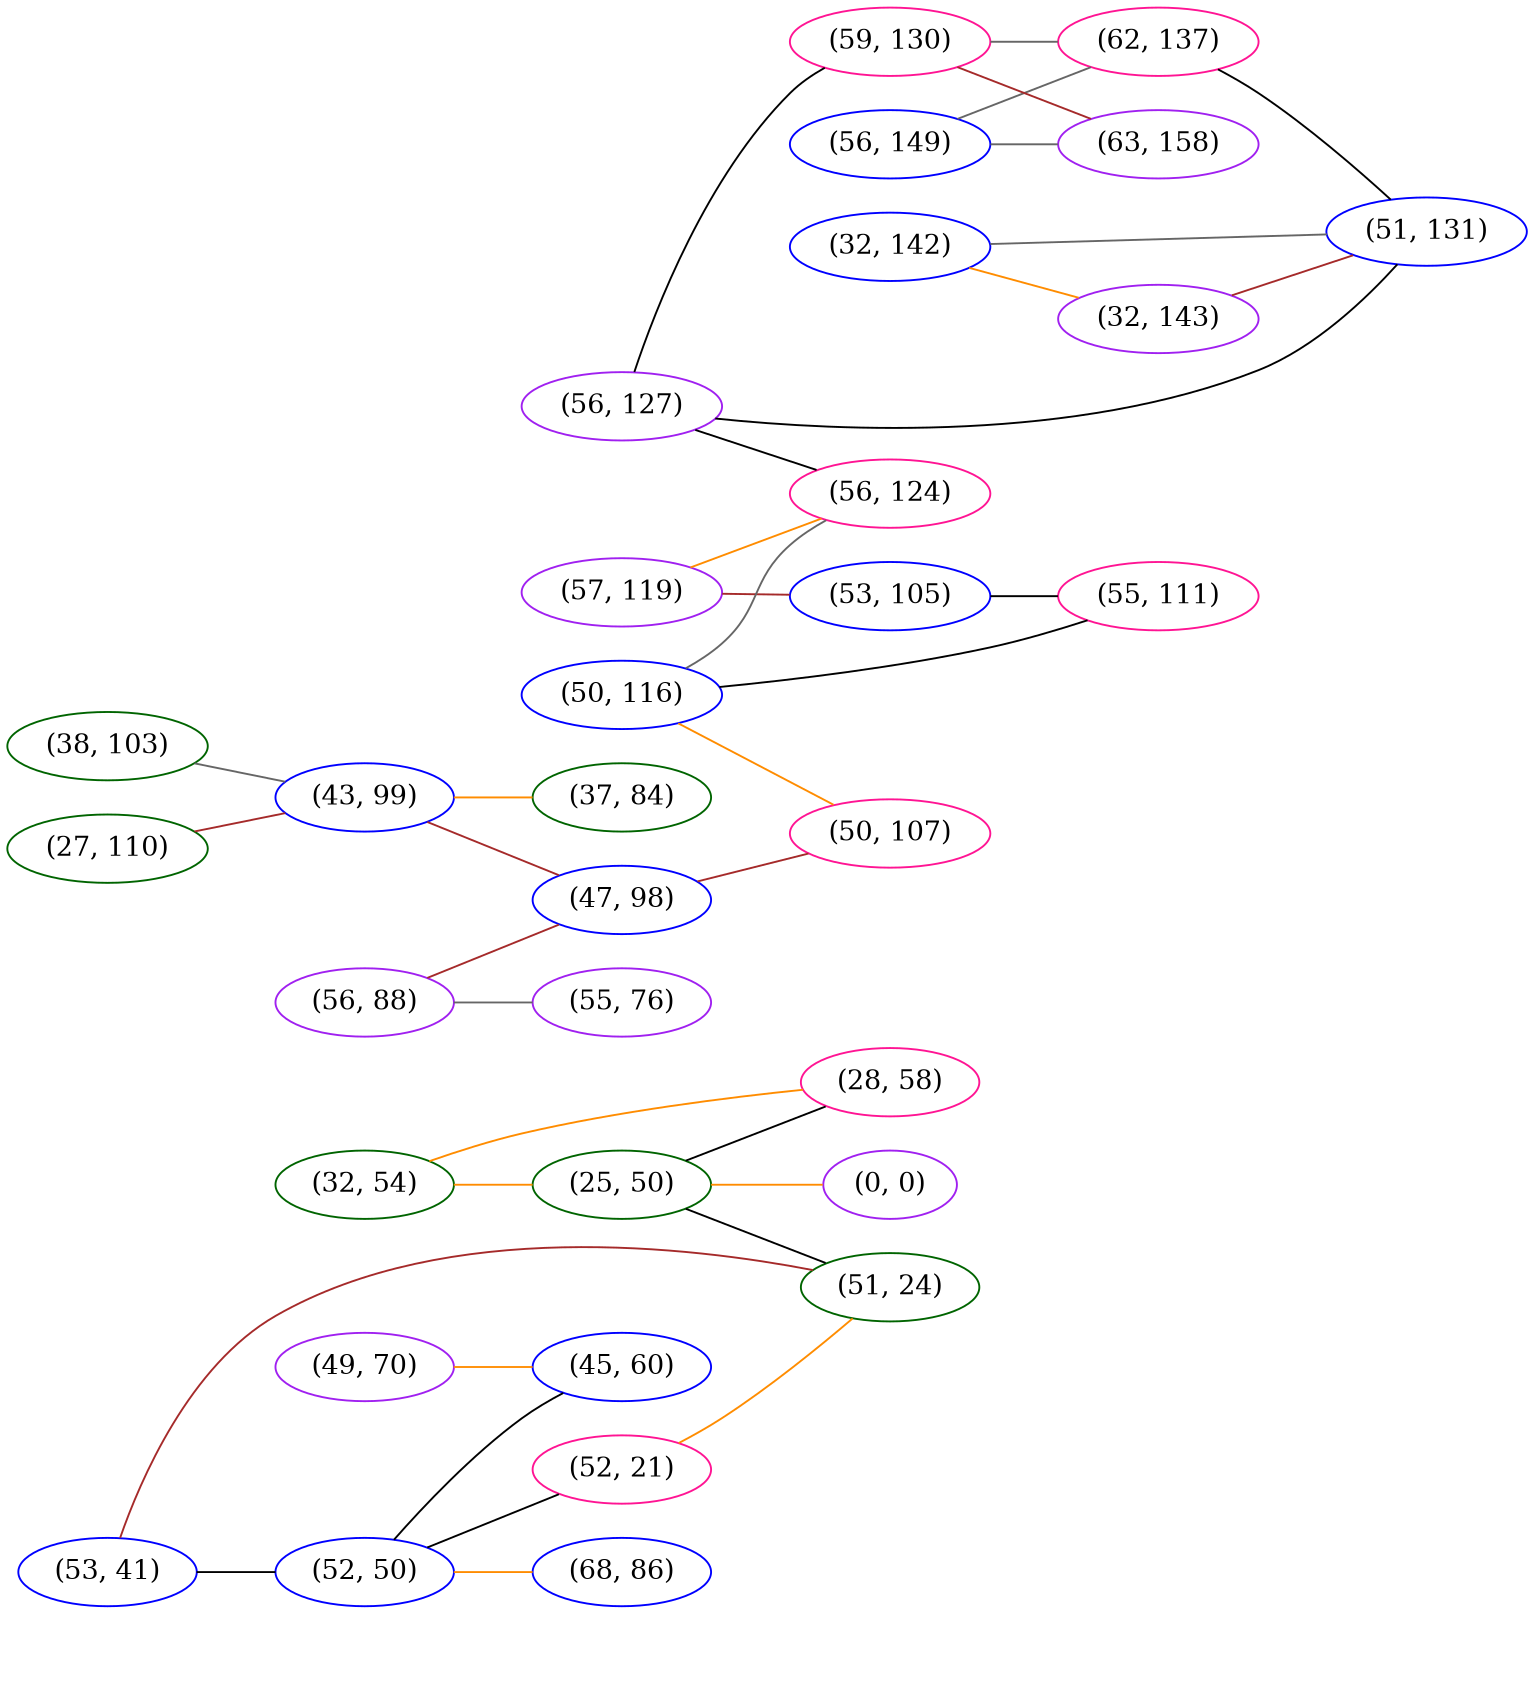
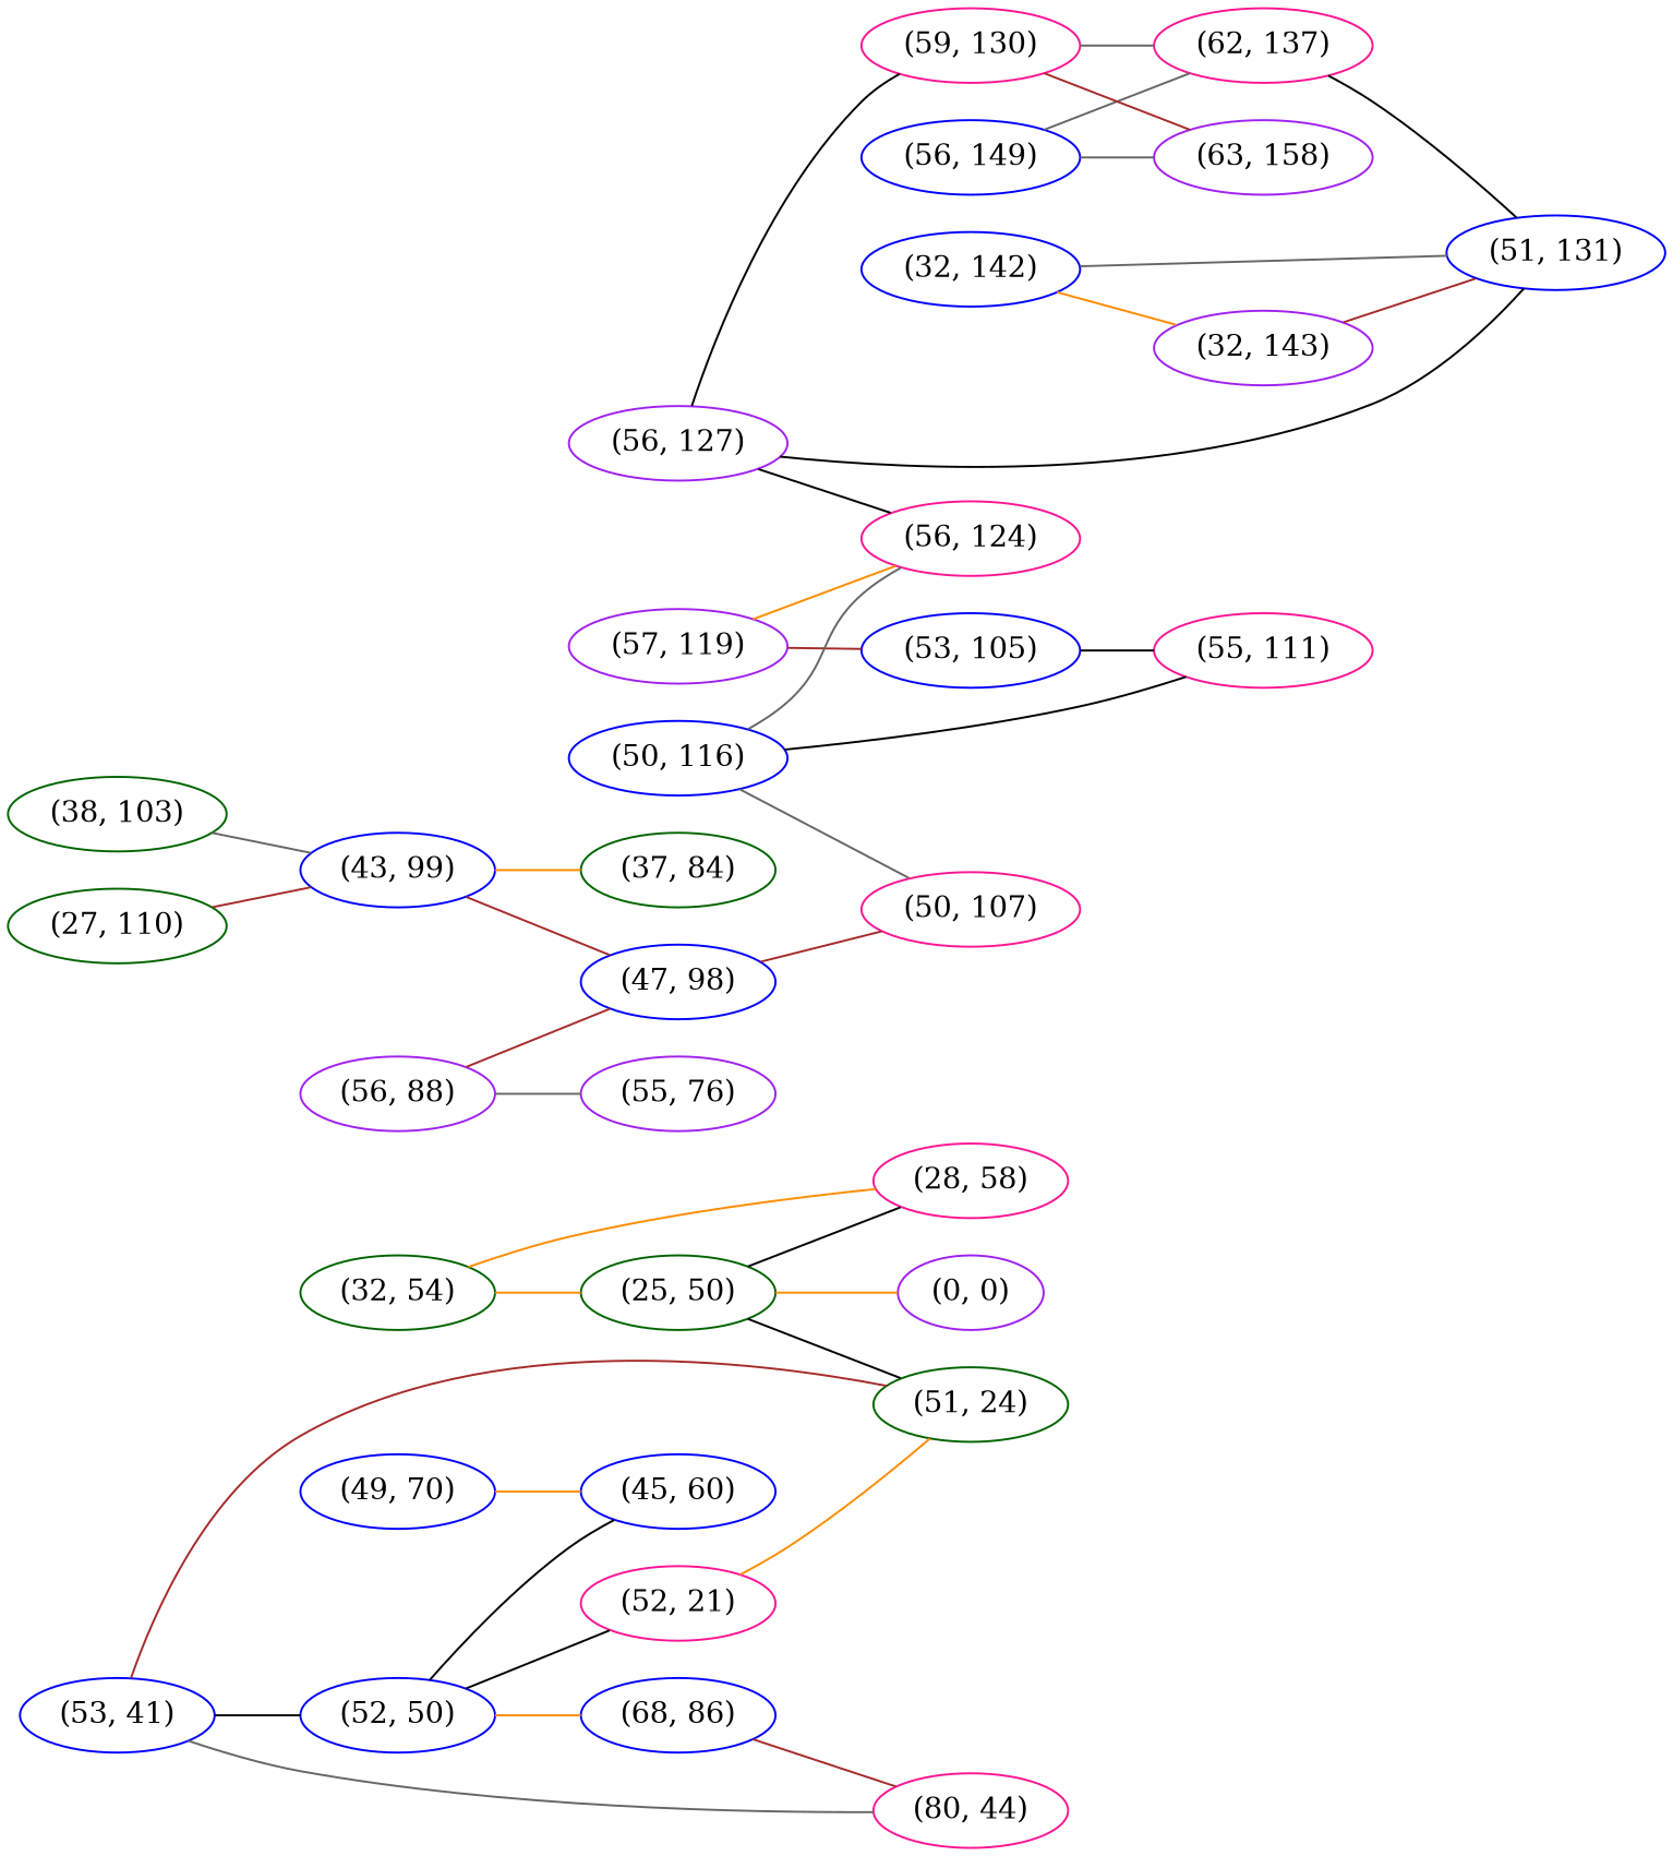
  graph {
    rankdir=LR
    node [color=blue]
    edge [color=black weight=1]
    "(32, 54)" [color=darkgreen]
    "(25, 50)" [color=darkgreen]
    "(28, 58)" [color=deeppink]
    "(51, 24)" [color=darkgreen]
    "(0, 0)" [color=purple]
-   "(49, 70)" [color=purple]
+   "(49, 70)"
    "(45, 60)"
    "(53, 41)"
    "(52, 50)"
+   "(80, 44)" [color=deeppink]
    "(52, 21)" [color=deeppink]
    n12 [label="(68, 86)"]
    "(62, 137)" [color=deeppink]
    "(56, 149)"
    "(63, 158)" [color=purple]
    "(51, 131)"
    "(56, 127)" [color=purple]
    "(59, 130)" [color=deeppink]
    "(56, 124)" [color=deeppink]
    "(57, 119)" [color=purple]
    "(53, 105)"
    "(55, 111)" [color=deeppink]
    "(38, 103)" [color=darkgreen]
    "(43, 99)"
    "(27, 110)" [color=darkgreen]
    "(37, 84)" [color=darkgreen]
    "(47, 98)"
    "(32, 142)"
    "(32, 143)" [color=purple]
    "(50, 107)" [color=deeppink]
    "(56, 88)" [color=purple]
    "(55, 76)" [color=purple]
    "(50, 116)"
    "(32, 54)" -- "(25, 50)" [color=darkorange weight=3]
    "(32, 54)" -- "(28, 58)" [color=darkorange]
    "(25, 50)" -- "(28, 58)" [weight=3]
    "(25, 50)" -- "(51, 24)"
    "(25, 50)" -- "(0, 0)" [color=darkorange weight=4]
    "(49, 70)" -- "(45, 60)" [color=darkorange weight=3]
    "(53, 41)" -- "(51, 24)" [color=brown]
    "(53, 41)" -- "(52, 50)" [weight=3]
+   "(53, 41)" -- "(80, 44)" [color=gray40 weight=3]
    "(52, 50)" -- "(45, 60)"
    "(52, 50)" -- "(52, 21)" [weight=3]
    "(52, 50)" -- n12 [color=darkorange weight=3]
    "(52, 21)" -- "(51, 24)" [color=darkorange]
+   n12 -- "(80, 44)" [color=brown]
    "(62, 137)" -- "(51, 131)" [weight=3]
    "(56, 149)" -- "(62, 137)" [color=gray40]
    "(56, 149)" -- "(63, 158)" [color=gray40]
    "(56, 127)" -- "(51, 131)"
    "(56, 127)" -- "(59, 130)"
    "(56, 127)" -- "(56, 124)"
    "(59, 130)" -- "(62, 137)" [color=gray40 weight=3]
    "(59, 130)" -- "(63, 158)" [color=brown weight=3]
    "(57, 119)" -- "(56, 124)" [color=darkorange]
    "(57, 119)" -- "(53, 105)" [color=brown weight=3]
    "(53, 105)" -- "(55, 111)" [weight=3]
    "(38, 103)" -- "(43, 99)" [color=gray40 weight=3]
    "(43, 99)" -- "(37, 84)" [color=darkorange weight=3]
    "(43, 99)" -- "(47, 98)" [color=brown]
    "(27, 110)" -- "(43, 99)" [color=brown weight=3]
    "(47, 98)" -- "(50, 107)" [color=brown]
    "(32, 142)" -- "(51, 131)" [color=gray40 weight=3]
    "(32, 142)" -- "(32, 143)" [color=darkorange]
    "(32, 143)" -- "(51, 131)" [color=brown weight=3]
    "(56, 88)" -- "(47, 98)" [color=brown]
    "(56, 88)" -- "(55, 76)" [color=gray40 weight=3]
    "(50, 116)" -- "(56, 124)" [color=gray40]
    "(50, 116)" -- "(55, 111)"
-   "(50, 116)" -- "(50, 107)" [color=darkorange]
+   "(50, 116)" -- "(50, 107)" [color=gray40]
  }
